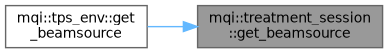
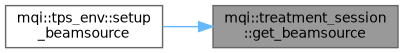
  digraph {
    rankdir=RL
    node [fontname=Helvetica fontsize=10 shape=box style=filled]
    n1 [color=gray40 fillcolor=grey60 fontcolor=black height=0.2 label="mqi::treatment_session\l::get_beamsource" width=0.4]
-   n2 [color=grey40 fillcolor=white height=0.2 label="mqi::tps_env::get\l_beamsource" width=0.4]
+   n2 [color=grey40 fillcolor=white height=0.2 label="mqi::tps_env::setup\l_beamsource" width=0.4]
    n1 -> n2 [color=steelblue1 dir=back fontname=Helvetica fontsize=10 labelfontname=Helvetica labelfontsize=10 style=solid]
  }
